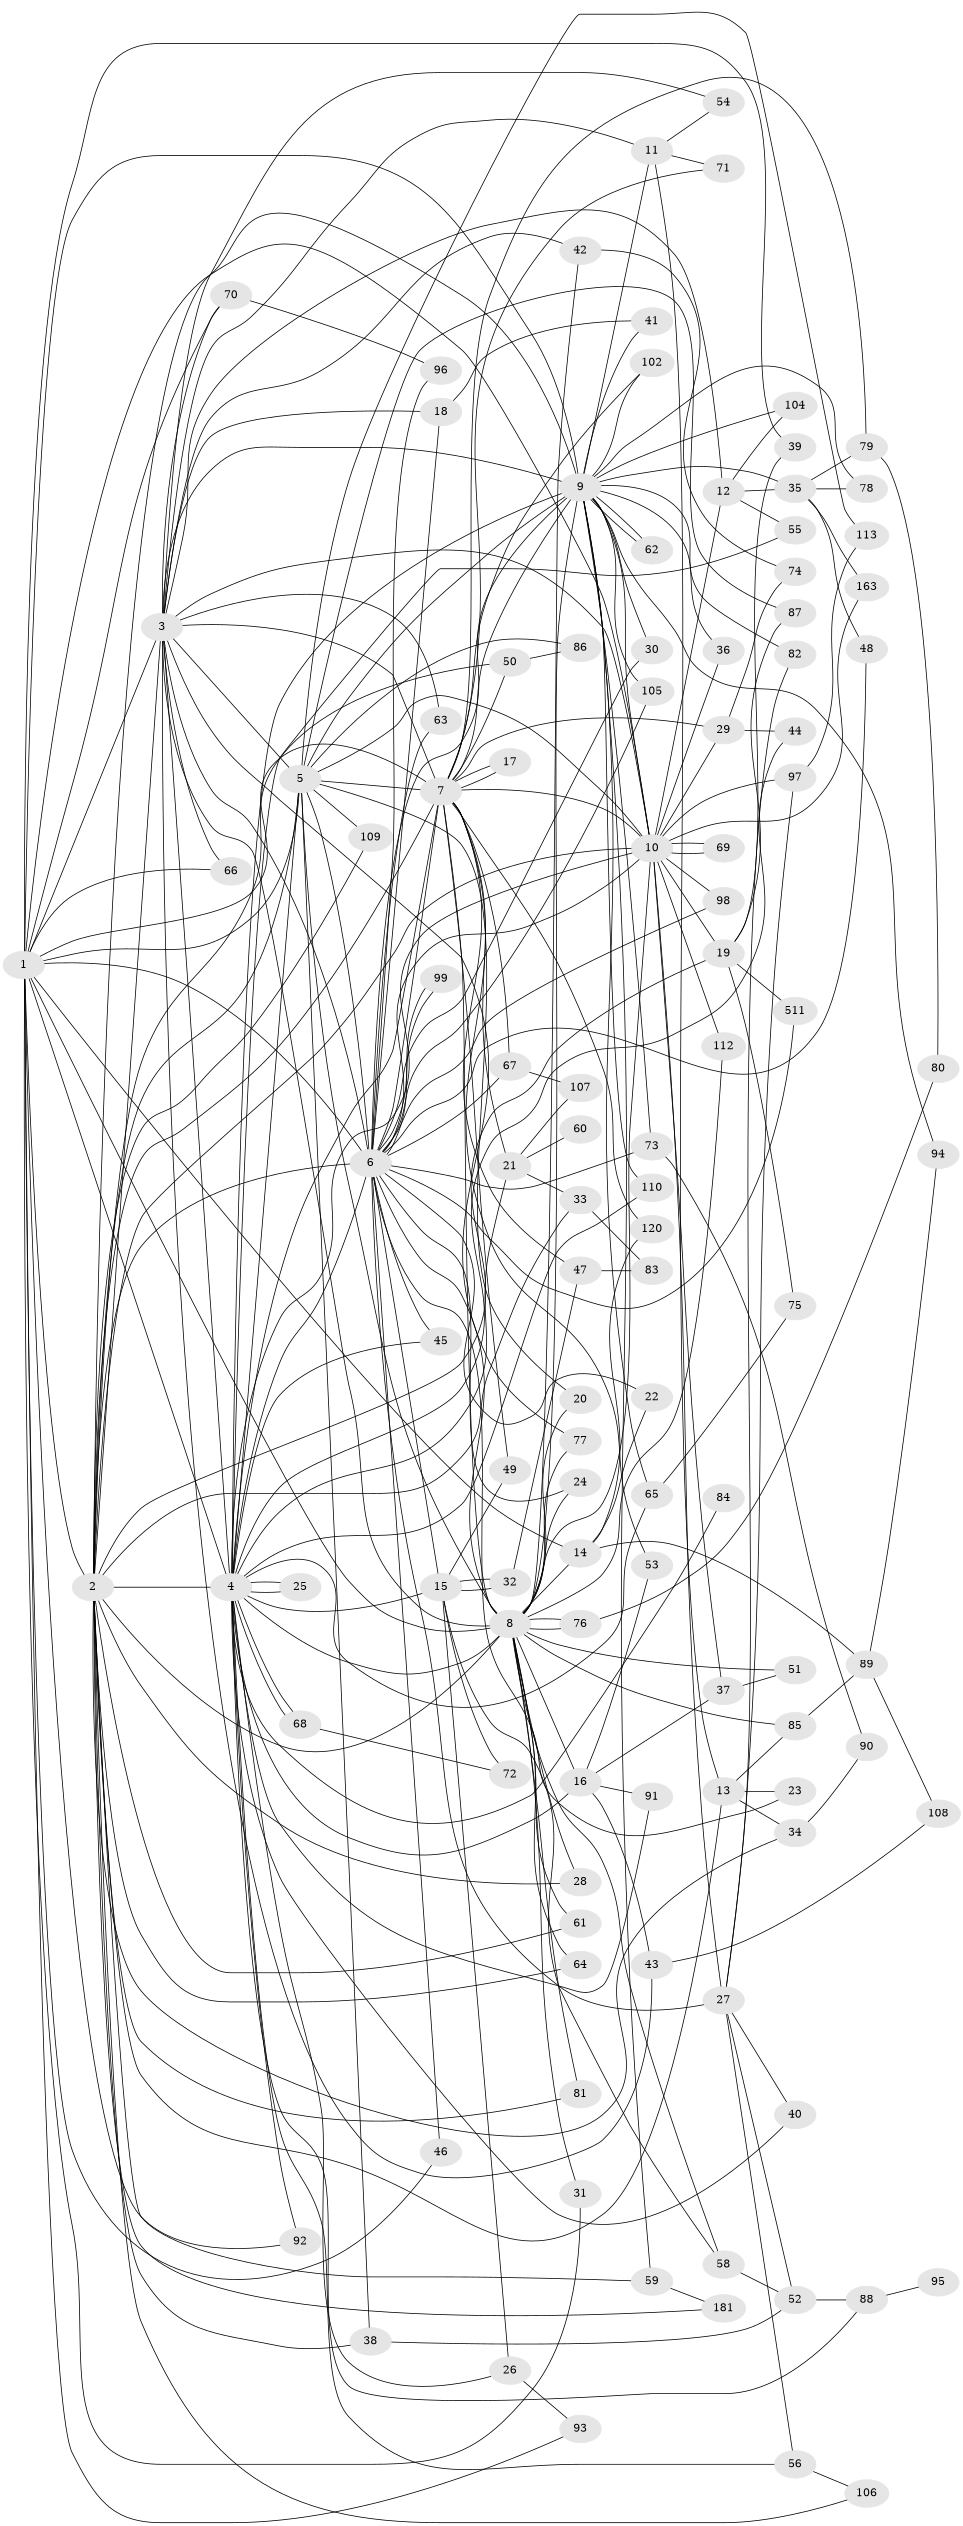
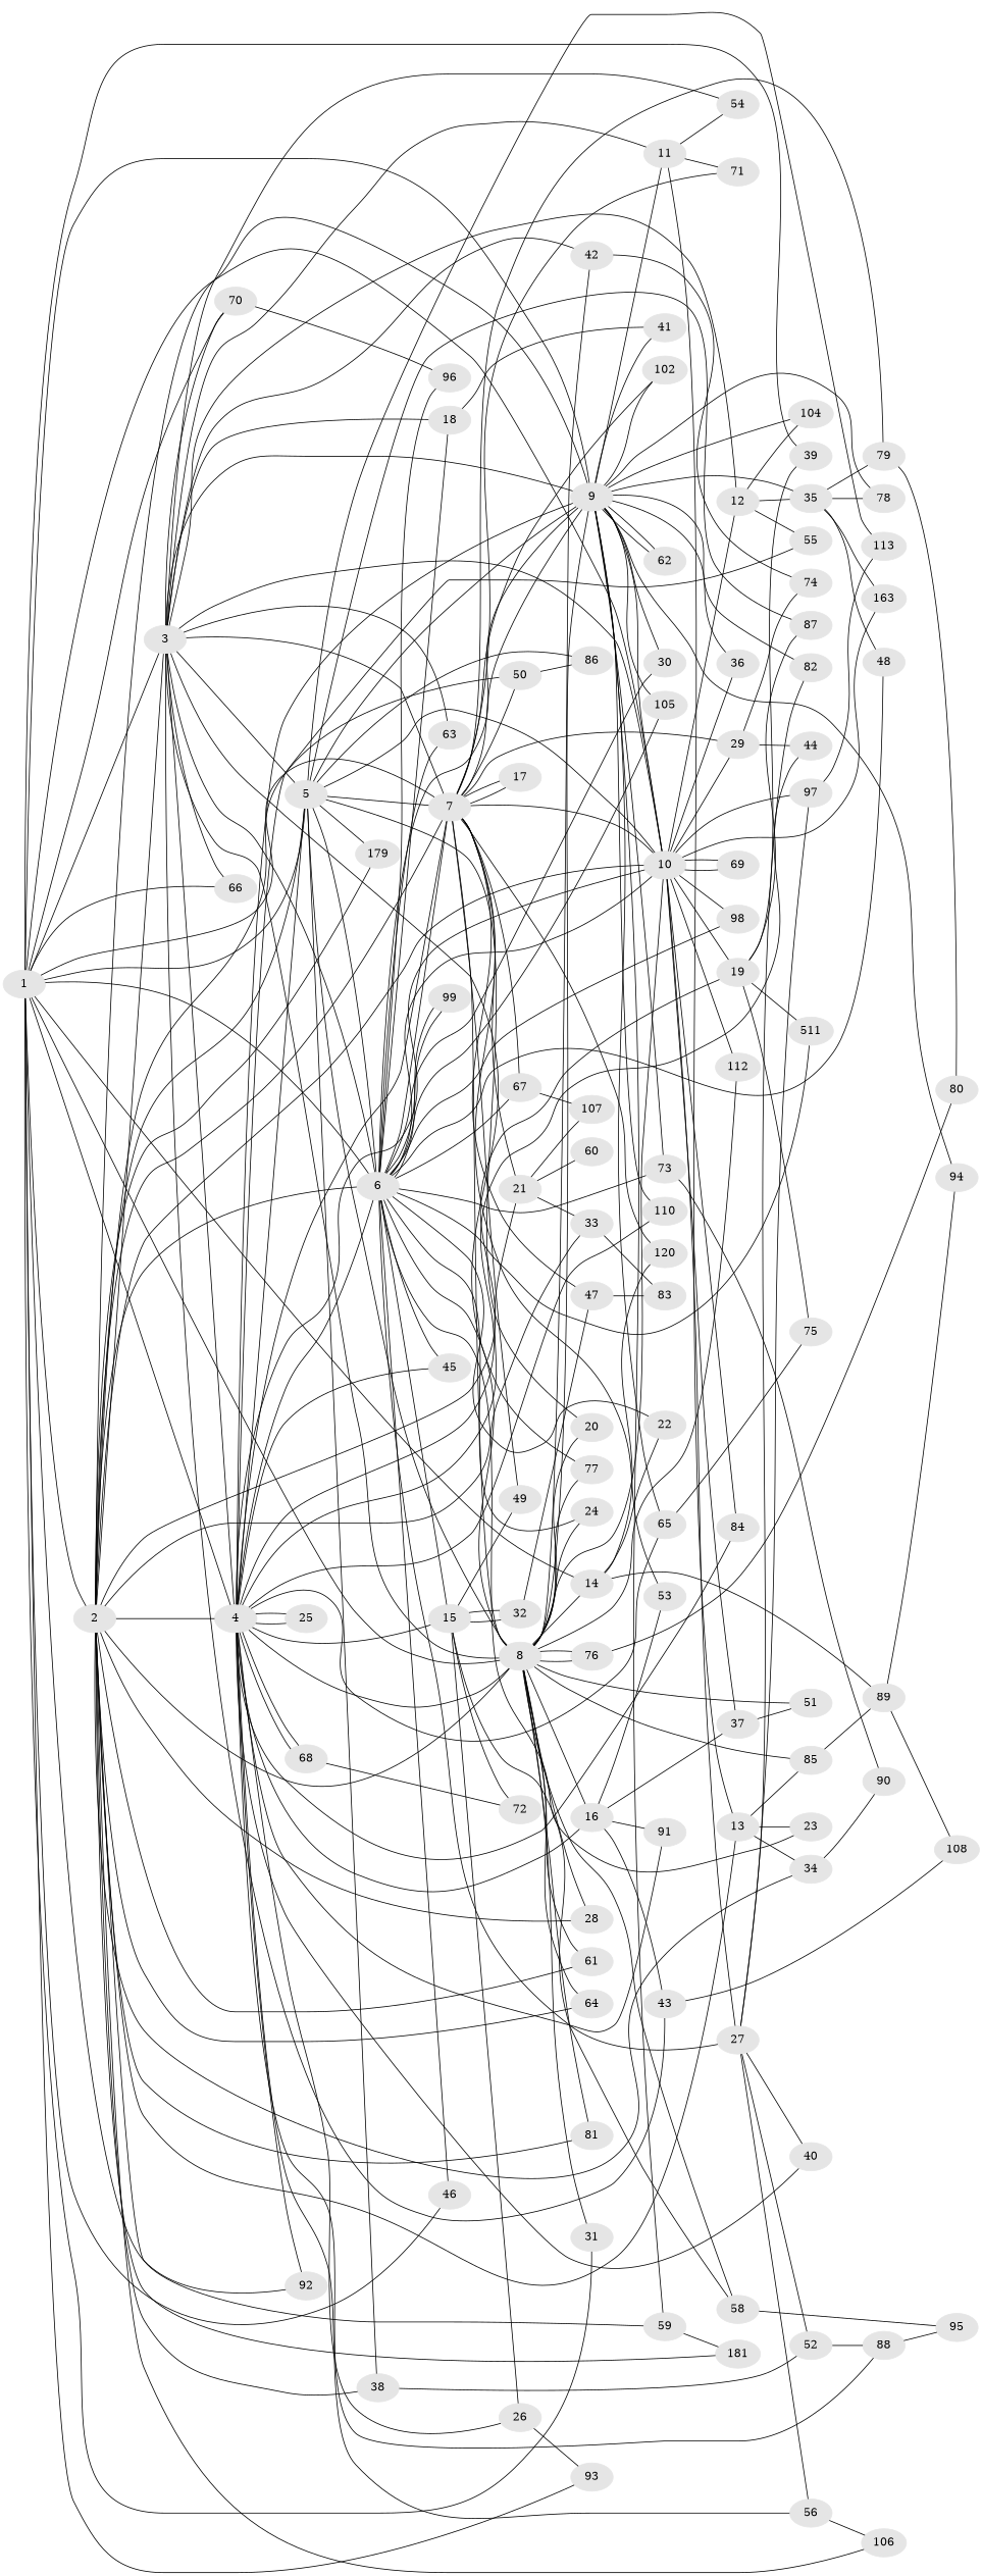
  graph {
    rankdir=LR
    node [color=gray90 style=filled]
    1
    2
    3
    4
    5
    6
    7
    8
    9
    10
    14
    31
    39
    46
    66
    70
    92
    93
    13
    19
    28
    33
    34
    38
    50
    59
    61
    64
    81
    n30 [label=181]
    106
-   109
+   109 [label=179]
    11
    12
    18
    42
    43
    54
    63
    77
    15
    16
    21
    25
    26
    40
    44
    45
    55
    56
    65
    68
    84
    88
    91
    110
    20
    86
    87
    113
    22
    23
    24
    27
    30
    48
    67
    73
    96
    98
    99
    105
    n73 [label=511]
    17
    29
    47
    49
    53
    71
    79
    n81 [label=120]
    102
    51
    58
    76
    85
    112
    35
    36
    41
    62
    78
    82
    94
    104
    37
    69
    97
    n99 [label=163]
    89
    75
    83
    90
    52
    74
    108
    32
    72
    60
    107
    95
    80
    1 -- 2
    1 -- 3
    1 -- 4
    1 -- 5
    1 -- 6
    1 -- 7
    1 -- 8
    1 -- 9
    1 -- 10
    1 -- 14
    1 -- 31
    1 -- 39
    1 -- 46
    1 -- 66
    1 -- 70
    1 -- 92
    1 -- 93
    2 -- 3
    2 -- 4
    2 -- 5
    2 -- 6
    2 -- 7
    2 -- 8
    2 -- 9
    2 -- 10
    2 -- 13
    2 -- 19
    2 -- 28
    2 -- 33
    2 -- 34
    2 -- 38
    2 -- 50
    2 -- 59
    2 -- 61
    2 -- 64
    2 -- 81
    2 -- n30
    2 -- 106
    2 -- 109
    3 -- 4
    3 -- 5
    3 -- 6
    3 -- 7
    3 -- 8
    3 -- 9
    3 -- 10
    3 -- 66
    3 -- 70
    3 -- 11
    3 -- 12
    3 -- 18
    3 -- 42
    3 -- 43
    3 -- 54
    3 -- 63
    3 -- 77
    4 -- 5
    4 -- 6
    4 -- 7
    4 -- 8
    4 -- 9
    4 -- 10
    4 -- 92
    4 -- 15
    4 -- 16
    4 -- 21
    4 -- 25
    4 -- 25
    4 -- 26
    4 -- 40
    4 -- 44
    4 -- 45
    4 -- 55
    4 -- 56
    4 -- 65
    4 -- 68
    4 -- 68
    4 -- 84
    4 -- 88
    4 -- 91
    4 -- 110
    5 -- 6
    5 -- 7
    5 -- 8
    5 -- 9
    5 -- 10
    5 -- 38
    5 -- 109
    5 -- 20
    5 -- 86
    5 -- 87
    5 -- 113
    6 -- 7
    6 -- 8
    6 -- 9
    6 -- 10
    6 -- 46
    6 -- 18
    6 -- 63
    6 -- 15
    6 -- 45
    6 -- 22
    6 -- 23
    6 -- 24
    6 -- 27
    6 -- 30
    6 -- 48
    6 -- 67
    6 -- 73
    6 -- 96
    6 -- 98
    6 -- 99
    6 -- 99
    6 -- 105
    6 -- n73
    7 -- 8
    7 -- 9
    7 -- 10
    7 -- 50
    7 -- 21
    7 -- 67
    7 -- 17
    7 -- 17
    7 -- 29
    7 -- 47
    7 -- 49
    7 -- 53
    7 -- 71
    7 -- 79
    7 -- n81
    7 -- 102
    8 -- 9
    8 -- 10
    8 -- 14
    8 -- 31
    8 -- 28
    8 -- 61
    8 -- 64
    8 -- 81
    8 -- 42
    8 -- 77
    8 -- 16
    8 -- 20
    8 -- 24
    8 -- 51
    8 -- 58
    8 -- 76
    8 -- 76
    8 -- 85
    8 -- 112
    9 -- 10
    9 -- 59
    9 -- 11
    9 -- 65
    9 -- 110
    9 -- 30
    9 -- 73
    9 -- 105
    9 -- 102
    9 -- 35
    9 -- 36
    9 -- 41
    9 -- 62
    9 -- 62
    9 -- 78
    9 -- 82
    9 -- 94
    9 -- 104
    10 -- 19
    10 -- 12
+   10 -- 84
    10 -- 27
    10 -- 98
    10 -- 29
    10 -- 112
    10 -- 36
    10 -- 37
    10 -- 69
    10 -- 69
    10 -- 97
    10 -- n99
    14 -- 22
    14 -- n81
    14 -- 89
    70 -- 96
    13 -- 34
    13 -- 23
    13 -- 85
    19 -- 39
    19 -- 87
    19 -- n73
    19 -- 75
    33 -- 83
    34 -- 90
    38 -- 52
    50 -- 86
    59 -- n30
    11 -- 13
    11 -- 54
    11 -- 71
    12 -- 55
    12 -- 35
    12 -- 104
    18 -- 41
    42 -- 74
    43 -- 108
    15 -- 26
    15 -- 49
    15 -- 58
    15 -- 32
    15 -- 32
    15 -- 72
    16 -- 43
    16 -- 91
    16 -- 53
    16 -- 37
    21 -- 33
    21 -- 60
    21 -- 107
    26 -- 93
    56 -- 106
    65 -- 75
    68 -- 72
    88 -- 95
    27 -- 40
    27 -- 56
    27 -- 82
    27 -- 97
    27 -- 52
    67 -- 107
    73 -- 90
    29 -- 44
    29 -- 74
    47 -- 83
    79 -- 80
-   58 -- 52
+   58 -- 95
    76 -- 80
    85 -- 89
    35 -- 48
    35 -- 79
    35 -- 78
    35 -- n99
    37 -- 51
    97 -- 113
    89 -- 94
    89 -- 108
    52 -- 88
    32 -- 47
  }
